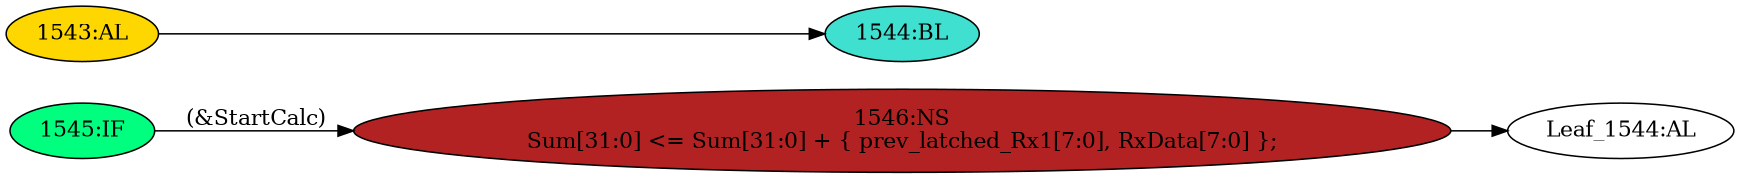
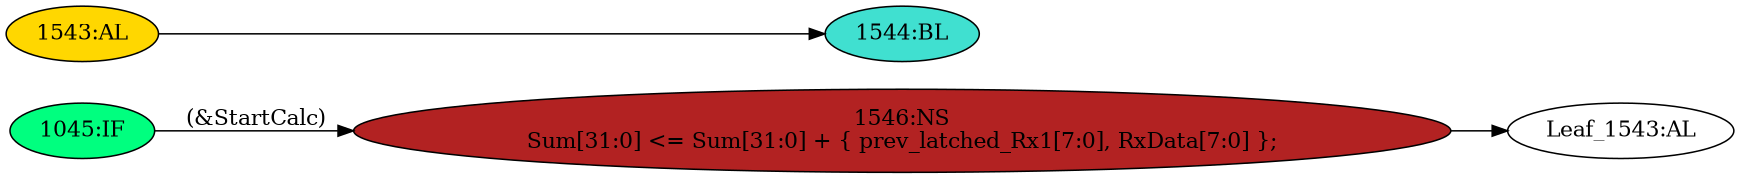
  strict digraph {
    rankdir=LR
    node [statements="[]" style=filled]
    edge [cond="[]" lineno=None]
    n1 [ast="<pyverilog.vparser.ast.NonblockingSubstitution object at 0x7fb430335bd0>" fillcolor=firebrick label="1546:NS\nSum[31:0] <= Sum[31:0] + { prev_latched_Rx1[7:0], RxData[7:0] };" statements="[<pyverilog.vparser.ast.NonblockingSubstitution object at 0x7fb430335bd0>]" typ=NonblockingSubstitution]
-   n2 [def_var="['Sum']" label="Leaf_1544:AL" statements="" style=""]
+   n2 [def_var="['Sum']" label="Leaf_1543:AL" statements="" style=""]
    n3 [ast="<pyverilog.vparser.ast.Block object at 0x7fb43033a710>" fillcolor=turquoise label="1544:BL" typ=Block]
-   n4 [ast="<pyverilog.vparser.ast.IfStatement object at 0x7fb43033a450>" fillcolor=springgreen label="1545:IF" typ=IfStatement]
+   n4 [ast="<pyverilog.vparser.ast.IfStatement object at 0x7fb43033a450>" fillcolor=springgreen label="1045:IF" typ=IfStatement]
    n5 [ast="<pyverilog.vparser.ast.Always object at 0x7fb43033a5d0>" clk_sens=False fillcolor=gold label="1543:AL" sens="['Divided_4_clk']" typ=Always use_var="['RxData', 'prev_latched_Rx1', 'StartCalc', 'Sum']"]
    n1 -> n2
    n4 -> n1 [cond="['StartCalc']" label="(&StartCalc)" lineno=1545]
    n5 -> n3
  }
